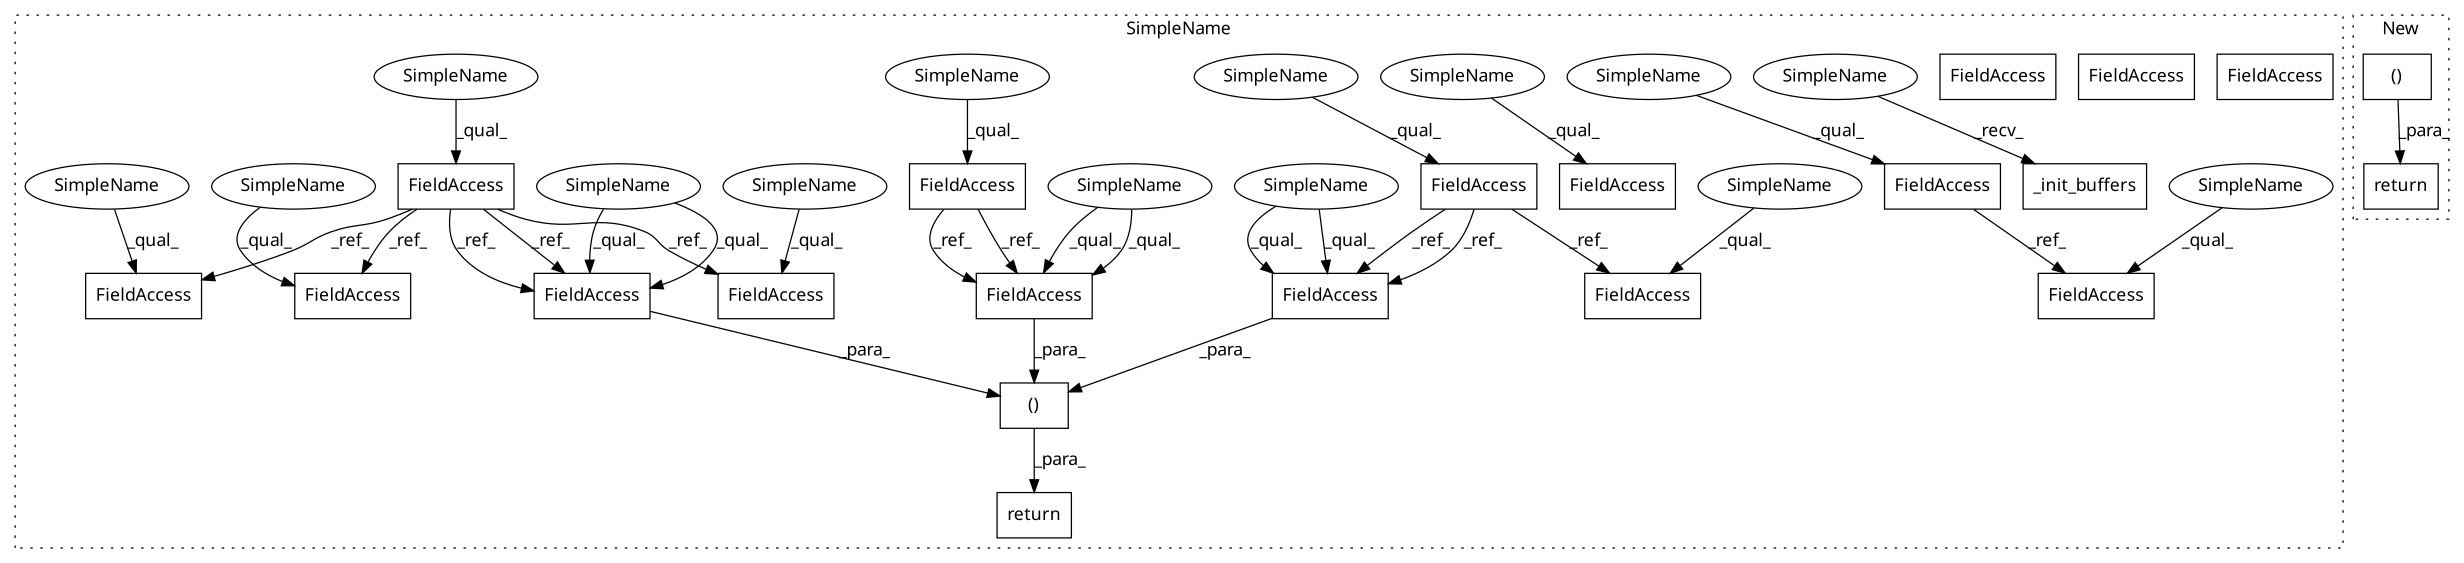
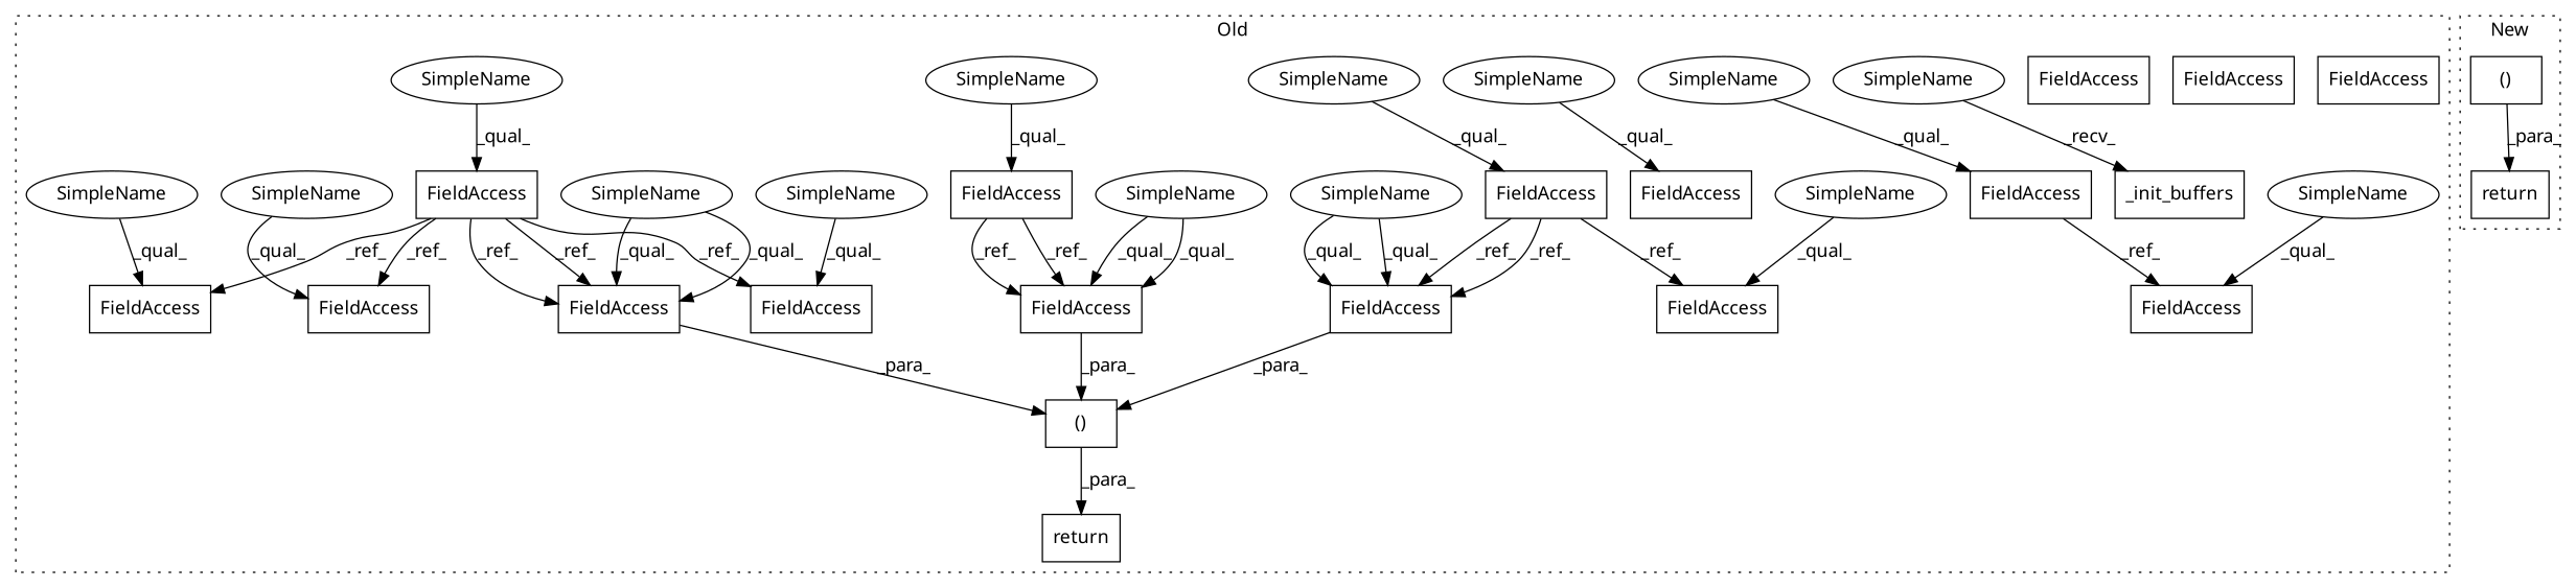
  digraph {
    fontname="Noto Sans"
    node [a=22 l=4 s=9156 shape=box fontname="Noto Sans"]
    edge [fontname="Noto Sans"]
    n1 [a=32 l="14,1" label=_init_buffers s="7458,7478"]
    n2 [l=15 label=FieldAccess s=8545]
    n3 [a=106 l=71 label="()"]
    n4 [l=16 label=FieldAccess s=9184]
    n5 [l=16 label=FieldAccess s=8278]
    n6 [l=14 label=FieldAccess s=8814]
    n7 [l=15 label=FieldAccess]
    n8 [l=14 label=FieldAccess s=9213]
    n9 [a=41 l=12 label=return s=9144]
    n10 [l=15 label=FieldAccess s=8471]
    n11 [l=16 label=FieldAccess s=8231]
    n12 [l=16 label=FieldAccess s=8829]
    n13 [l=16 label=FieldAccess s=8508]
    n14 [l=16 label=FieldAccess s=8737]
    n15 [l=15 label=FieldAccess s=8995]
    n16 [l=15 label=FieldAccess s=8561]
    n17 [a=42 label=SimpleName s=8545 shape=ellipse]
    n18 [a=42 label=SimpleName s=7453 shape=ellipse]
    n19 [a=42 label=SimpleName s=8508 shape=ellipse]
    n20 [a=42 label=SimpleName s=9213 shape=ellipse]
    n21 [a=42 label=SimpleName s=8231 shape=ellipse]
    n22 [a=42 label=SimpleName s=8471 shape=ellipse]
    n23 [a=42 label=SimpleName s=8737 shape=ellipse]
    n24 [a=42 label=SimpleName s=8561 shape=ellipse]
    n25 [a=42 label=SimpleName s=8995 shape=ellipse]
    n26 [a=42 label=SimpleName s=9184 shape=ellipse]
    n27 [a=42 label=SimpleName s=8278 shape=ellipse]
    n28 [a=42 label=SimpleName s=8814 shape=ellipse]
    n29 [a=42 label=SimpleName shape=ellipse]
    n30 [a=42 label=SimpleName s=8829 shape=ellipse]
    n31 [l=15 label=FieldAccess]
    n32 [l=16 label=FieldAccess s=9184]
    n33 [l=14 label=FieldAccess s=9213]
    n34 [a=41 l=12 label=return s=8294]
    n35 [a=106 l=56 label="()" s=8306]
    subgraph cluster_1 {
-     label=SimpleName
+     label=Old
      style=dotted
      n1
      n2
      n3
      n4
      n5
      n6
      n7
      n8
      n9
      n10
      n11
      n12
      n13
      n14
      n15
      n16
      n17
      n18
      n19
      n20
      n21
      n22
      n23
      n24
      n25
      n26
      n27
      n28
      n29
      n30
      n31
      n32
      n33
    }
    subgraph cluster_2 {
      label=New
      style=dotted
      n34
      n35
    }
    n2 -> n15 [label=_ref_]
    n2 -> n31 [label=_ref_]
    n2 -> n31 [label=_ref_]
    n3 -> n9 [label=_para_]
    n5 -> n12 [label=_ref_]
    n5 -> n13 [label=_ref_]
    n5 -> n14 [label=_ref_]
    n5 -> n32 [label=_ref_]
    n5 -> n32 [label=_ref_]
    n6 -> n33 [label=_ref_]
    n6 -> n33 [label=_ref_]
    n10 -> n16 [label=_ref_]
    n17 -> n2 [label=_qual_]
    n18 -> n1 [label=_recv_]
    n19 -> n13 [label=_qual_]
    n20 -> n33 [label=_qual_]
    n20 -> n33 [label=_qual_]
    n21 -> n11 [label=_qual_]
    n22 -> n10 [label=_qual_]
    n23 -> n14 [label=_qual_]
    n24 -> n16 [label=_qual_]
    n25 -> n15 [label=_qual_]
    n26 -> n32 [label=_qual_]
    n26 -> n32 [label=_qual_]
    n27 -> n5 [label=_qual_]
    n28 -> n6 [label=_qual_]
    n29 -> n31 [label=_qual_]
    n29 -> n31 [label=_qual_]
    n30 -> n12 [label=_qual_]
    n31 -> n3 [label=_para_]
    n32 -> n3 [label=_para_]
    n33 -> n3 [label=_para_]
    n35 -> n34 [label=_para_]
  }
